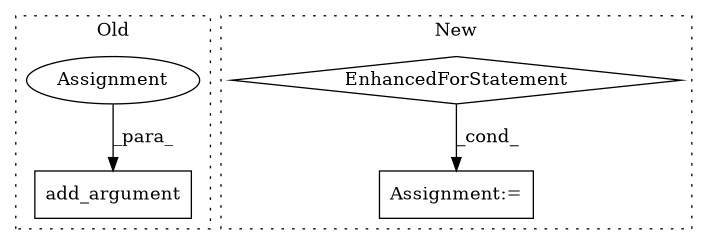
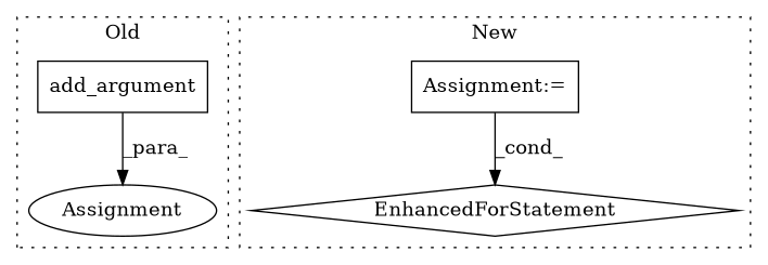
  digraph {
    node [shape=box]
    n1 [a=32 l="13,1" label=add_argument s="308,389"]
    n2 [a=45 l=38 label=Assignment s=351 shape=ellipse]
    n3 [a=70 l="53,2" label=EnhancedForStatement s="968,1099" shape=diamond]
    n4 [a=7 l=1 label="Assignment:=" s=376]
    subgraph cluster_1 {
      label=Old
      style=dotted
      n1
      n2
    }
    subgraph cluster_2 {
      label=New
      style=dotted
      n3
      n4
    }
-   n2 -> n1 [label=_para_]
-   n3 -> n4 [label=_cond_]
+   n1 -> n2 [label=_para_]
+   n4 -> n3 [label=_cond_]
  }
